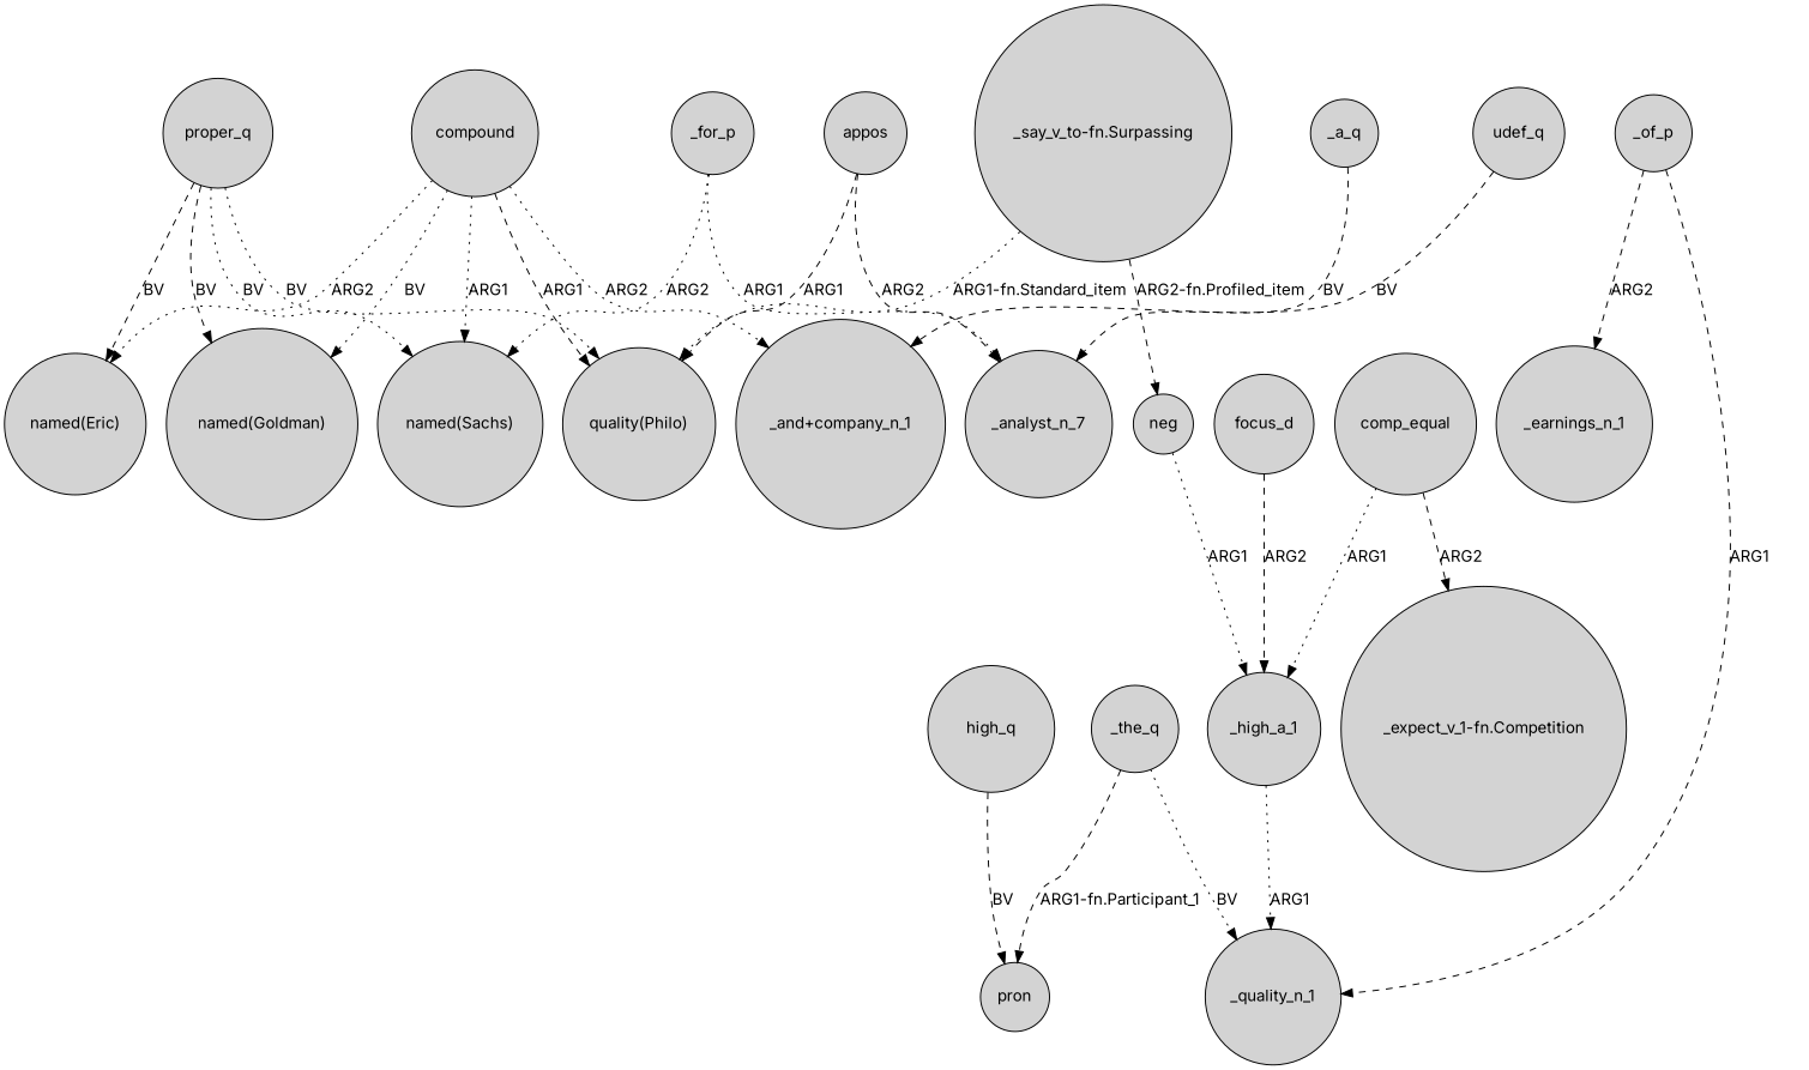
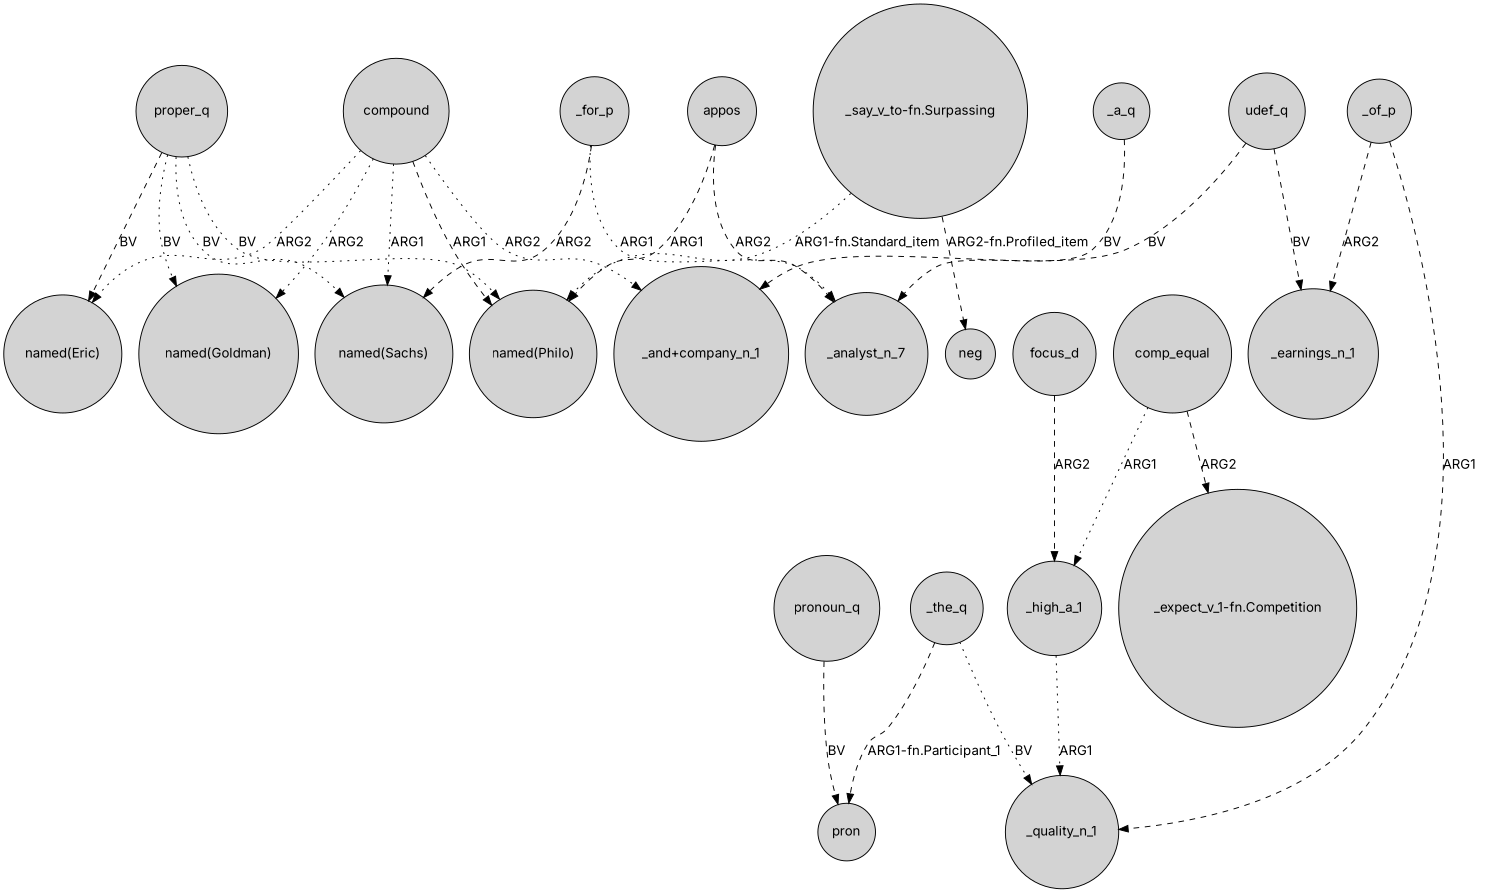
  digraph {
    fontname=Inter
    node [fontname=Inter shape=circle style=filled]
    edge [fontname=Inter style=dashed]
    compound
    "named(Goldman)"
    "named(Sachs)"
    "_and+company_n_1"
-   "named(Philo)" [label="quality(Philo)"]
+   "named(Philo)"
    "named(Eric)"
    neg
    _high_a_1
    _quality_n_1
    proper_q
    _the_q
    pron
    _of_p
    _earnings_n_1
    appos
    n16 [label=_analyst_n_7]
    _for_p
    _a_q
    comp_equal
    "_expect_v_1-fn.Competition"
-   pronoun_q [label=high_q]
+   pronoun_q
    udef_q
    focus_d
    "_say_v_to-fn.Surpassing"
-   compound -> "named(Goldman)" [label=BV style=dotted]
+   compound -> "named(Goldman)" [label=ARG2 style=dotted]
    compound -> "named(Sachs)" [label=ARG1 style=dotted]
    compound -> "_and+company_n_1" [label=ARG2 style=dotted]
    compound -> "named(Philo)" [label=ARG1]
    compound -> "named(Eric)" [label=ARG2 style=dotted]
-   neg -> _high_a_1 [label=ARG1 style=dotted]
    _high_a_1 -> _quality_n_1 [label=ARG1 style=dotted]
-   proper_q -> "named(Goldman)" [label=BV]
+   proper_q -> "named(Goldman)" [label=BV style=dotted]
    proper_q -> "named(Sachs)" [label=BV style=dotted]
    proper_q -> "named(Philo)" [label=BV style=dotted]
    proper_q -> "named(Eric)" [label=BV]
    _the_q -> _quality_n_1 [label=BV style=dotted]
    _the_q -> pron [label="ARG1-fn.Participant_1"]
    _of_p -> _quality_n_1 [label=ARG1]
    _of_p -> _earnings_n_1 [label=ARG2]
    appos -> "named(Philo)" [label=ARG1]
    appos -> n16 [label=ARG2]
-   _for_p -> "named(Sachs)" [label=ARG2 style=dotted]
+   _for_p -> "named(Sachs)" [label=ARG2]
    _for_p -> n16 [label=ARG1 style=dotted]
    _a_q -> n16 [label=BV]
    comp_equal -> _high_a_1 [label=ARG1 style=dotted]
    comp_equal -> "_expect_v_1-fn.Competition" [label=ARG2]
    pronoun_q -> pron [label=BV]
    udef_q -> "_and+company_n_1" [label=BV]
+   udef_q -> _earnings_n_1 [label=BV]
    focus_d -> _high_a_1 [label=ARG2]
    "_say_v_to-fn.Surpassing" -> "named(Philo)" [label="ARG1-fn.Standard_item" style=dotted]
    "_say_v_to-fn.Surpassing" -> neg [label="ARG2-fn.Profiled_item"]
  }
